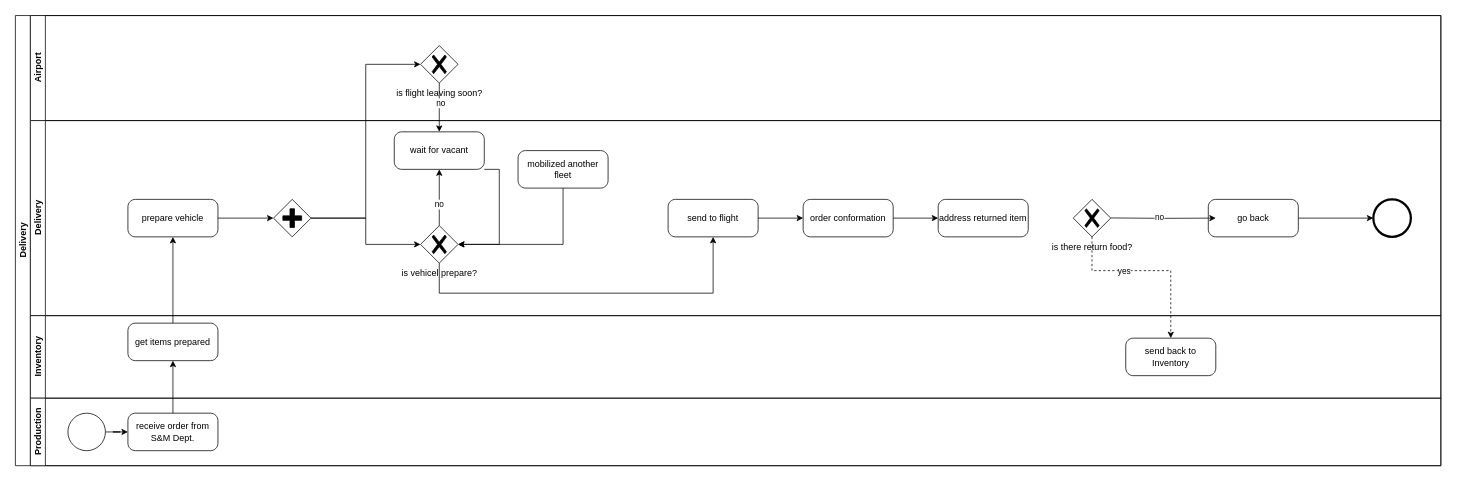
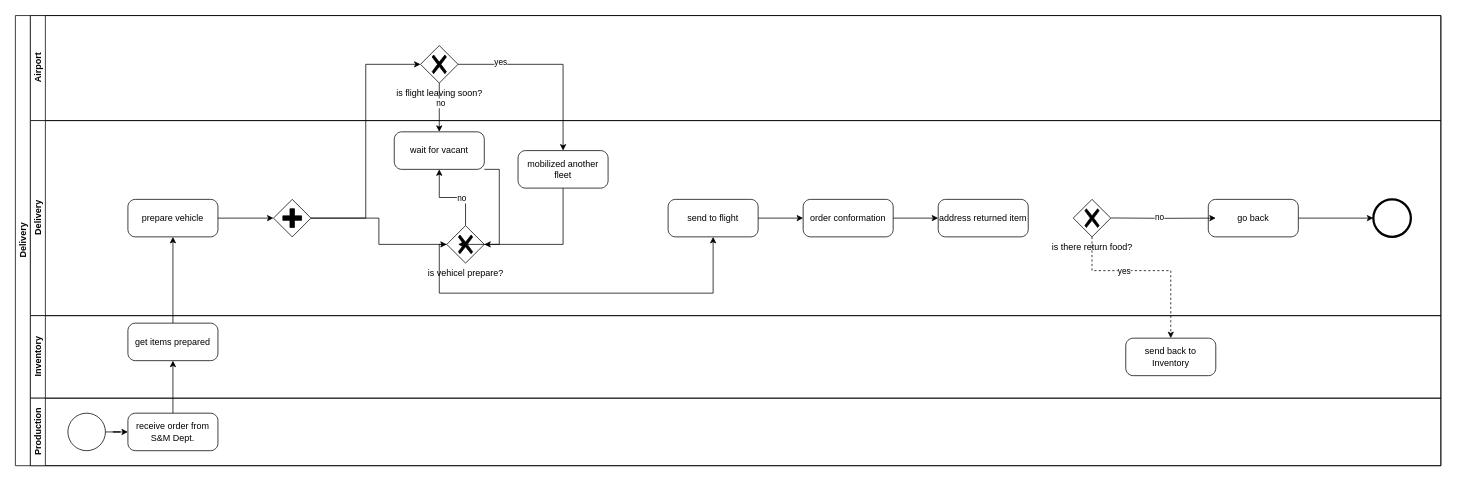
  <mxCell id="0" />
  <mxCell id="1" parent="0" />
  <mxCell id="2" value="Delivery" style="swimlane;html=1;childLayout=stackLayout;resizeParent=1;resizeParentMax=0;horizontal=0;startSize=20;horizontalStack=0;" vertex="1" parent="1"><mxGeometry x="20" y="20" width="1900" height="600" as="geometry" /></mxCell>
  <mxCell id="3" value="Airport" style="swimlane;html=1;startSize=20;horizontal=0;" vertex="1" parent="2"><mxGeometry x="20" width="1880" height="140" as="geometry" /></mxCell>
  <mxCell id="4" value="is flight leaving soon?" style="points=[[0.25,0.25,0],[0.5,0,0],[0.75,0.25,0],[1,0.5,0],[0.75,0.75,0],[0.5,1,0],[0.25,0.75,0],[0,0.5,0]];shape=mxgraph.bpmn.gateway2;html=1;verticalLabelPosition=bottom;labelBackgroundColor=#ffffff;verticalAlign=top;align=center;perimeter=rhombusPerimeter;outlineConnect=0;outline=none;symbol=none;gwType=exclusive;" vertex="1" parent="3"><mxGeometry x="520" y="40" width="50" height="50" as="geometry" /></mxCell>
  <mxCell id="5" value="Delivery" style="swimlane;html=1;startSize=20;horizontal=0;" vertex="1" parent="2"><mxGeometry x="20" y="140" width="1880" height="260" as="geometry" /></mxCell>
  <mxCell id="6" value="prepare vehicle" style="points=[[0.25,0,0],[0.5,0,0],[0.75,0,0],[1,0.25,0],[1,0.5,0],[1,0.75,0],[0.75,1,0],[0.5,1,0],[0.25,1,0],[0,0.75,0],[0,0.5,0],[0,0.25,0]];shape=mxgraph.bpmn.task;whiteSpace=wrap;rectStyle=rounded;size=10;html=1;taskMarker=abstract;" vertex="1" parent="5"><mxGeometry x="130" y="105" width="120" height="50" as="geometry" /></mxCell>
  <mxCell id="7" style="edgeStyle=orthogonalEdgeStyle;rounded=0;orthogonalLoop=1;jettySize=auto;html=1;" edge="1" parent="5" source="9" target="14"><mxGeometry relative="1" as="geometry" /></mxCell>
  <mxCell id="8" value="no" style="edgeLabel;html=1;align=center;verticalAlign=middle;resizable=0;points=[];" vertex="1" connectable="0" parent="7"><mxGeometry x="-0.217" y="1" relative="1" as="geometry"><mxPoint as="offset" /></mxGeometry></mxCell>
- <mxCell id="9" value="is vehicel prepare?" style="points=[[0.25,0.25,0],[0.5,0,0],[0.75,0.25,0],[1,0.5,0],[0.75,0.75,0],[0.5,1,0],[0.25,0.75,0],[0,0.5,0]];shape=mxgraph.bpmn.gateway2;html=1;verticalLabelPosition=bottom;labelBackgroundColor=#ffffff;verticalAlign=top;align=center;perimeter=rhombusPerimeter;outlineConnect=0;outline=none;symbol=none;gwType=exclusive;" vertex="1" parent="5"><mxGeometry x="520" y="140" width="50" height="50" as="geometry" /></mxCell>
+ <mxCell id="9" value="is vehicel prepare?" style="points=[[0.25,0.25,0],[0.5,0,0],[0.75,0.25,0],[1,0.5,0],[0.75,0.75,0],[0.5,1,0],[0.25,0.75,0],[0,0.5,0]];shape=mxgraph.bpmn.gateway2;html=1;verticalLabelPosition=bottom;labelBackgroundColor=#ffffff;verticalAlign=top;align=center;perimeter=rhombusPerimeter;outlineConnect=0;outline=none;symbol=none;gwType=exclusive;" vertex="1" parent="5"><mxGeometry x="555" y="140" width="50" height="50" as="geometry" /></mxCell>
  <mxCell id="10" value="" style="points=[[0.25,0.25,0],[0.5,0,0],[0.75,0.25,0],[1,0.5,0],[0.75,0.75,0],[0.5,1,0],[0.25,0.75,0],[0,0.5,0]];shape=mxgraph.bpmn.gateway2;html=1;verticalLabelPosition=bottom;labelBackgroundColor=#ffffff;verticalAlign=top;align=center;perimeter=rhombusPerimeter;outlineConnect=0;outline=none;symbol=none;gwType=parallel;" vertex="1" parent="5"><mxGeometry x="324" y="105" width="50" height="50" as="geometry" /></mxCell>
  <mxCell id="11" style="edgeStyle=orthogonalEdgeStyle;rounded=0;orthogonalLoop=1;jettySize=auto;html=1;entryX=0;entryY=0.5;entryDx=0;entryDy=0;entryPerimeter=0;" edge="1" parent="5" source="10" target="9"><mxGeometry relative="1" as="geometry" /></mxCell>
  <mxCell id="12" style="edgeStyle=orthogonalEdgeStyle;rounded=0;orthogonalLoop=1;jettySize=auto;html=1;entryX=0;entryY=0.5;entryDx=0;entryDy=0;entryPerimeter=0;" edge="1" parent="5" source="6" target="10"><mxGeometry relative="1" as="geometry" /></mxCell>
  <mxCell id="13" style="edgeStyle=orthogonalEdgeStyle;rounded=0;orthogonalLoop=1;jettySize=auto;html=1;entryX=1;entryY=0.5;entryDx=0;entryDy=0;entryPerimeter=0;" edge="1" parent="5" source="14" target="9"><mxGeometry relative="1" as="geometry"><mxPoint x="640" y="200" as="targetPoint" /><Array as="points"><mxPoint x="625" y="65" /><mxPoint x="625" y="165" /></Array></mxGeometry></mxCell>
  <mxCell id="14" value="wait for vacant" style="points=[[0.25,0,0],[0.5,0,0],[0.75,0,0],[1,0.25,0],[1,0.5,0],[1,0.75,0],[0.75,1,0],[0.5,1,0],[0.25,1,0],[0,0.75,0],[0,0.5,0],[0,0.25,0]];shape=mxgraph.bpmn.task;whiteSpace=wrap;rectStyle=rounded;size=10;html=1;taskMarker=abstract;" vertex="1" parent="5"><mxGeometry x="485" y="15" width="120" height="50" as="geometry" /></mxCell>
  <mxCell id="15" value="mobilized another fleet" style="points=[[0.25,0,0],[0.5,0,0],[0.75,0,0],[1,0.25,0],[1,0.5,0],[1,0.75,0],[0.75,1,0],[0.5,1,0],[0.25,1,0],[0,0.75,0],[0,0.5,0],[0,0.25,0]];shape=mxgraph.bpmn.task;whiteSpace=wrap;rectStyle=rounded;size=10;html=1;taskMarker=abstract;" vertex="1" parent="5"><mxGeometry x="650" y="40" width="120" height="50" as="geometry" /></mxCell>
  <mxCell id="16" style="edgeStyle=orthogonalEdgeStyle;rounded=0;orthogonalLoop=1;jettySize=auto;html=1;" edge="1" parent="5"><mxGeometry relative="1" as="geometry"><mxPoint x="570" y="165" as="targetPoint" /><mxPoint x="710" y="90" as="sourcePoint" /><Array as="points"><mxPoint x="710" y="165" /></Array></mxGeometry></mxCell>
  <mxCell id="17" value="send to flight" style="points=[[0.25,0,0],[0.5,0,0],[0.75,0,0],[1,0.25,0],[1,0.5,0],[1,0.75,0],[0.75,1,0],[0.5,1,0],[0.25,1,0],[0,0.75,0],[0,0.5,0],[0,0.25,0]];shape=mxgraph.bpmn.task;whiteSpace=wrap;rectStyle=rounded;size=10;html=1;taskMarker=abstract;" vertex="1" parent="5"><mxGeometry x="850" y="105" width="120" height="50" as="geometry" /></mxCell>
  <mxCell id="18" style="edgeStyle=orthogonalEdgeStyle;rounded=0;orthogonalLoop=1;jettySize=auto;html=1;entryX=0.5;entryY=1;entryDx=0;entryDy=0;entryPerimeter=0;" edge="1" parent="5" source="9" target="17"><mxGeometry relative="1" as="geometry"><Array as="points"><mxPoint x="545" y="230" /><mxPoint x="910" y="230" /></Array></mxGeometry></mxCell>
  <mxCell id="19" style="edgeStyle=orthogonalEdgeStyle;rounded=0;orthogonalLoop=1;jettySize=auto;html=1;" edge="1" parent="5" source="20" target="23"><mxGeometry relative="1" as="geometry" /></mxCell>
  <mxCell id="20" value="order conformation" style="points=[[0.25,0,0],[0.5,0,0],[0.75,0,0],[1,0.25,0],[1,0.5,0],[1,0.75,0],[0.75,1,0],[0.5,1,0],[0.25,1,0],[0,0.75,0],[0,0.5,0],[0,0.25,0]];shape=mxgraph.bpmn.task;whiteSpace=wrap;rectStyle=rounded;size=10;html=1;taskMarker=abstract;" vertex="1" parent="5"><mxGeometry x="1030" y="105" width="120" height="50" as="geometry" /></mxCell>
  <mxCell id="21" style="edgeStyle=orthogonalEdgeStyle;rounded=0;orthogonalLoop=1;jettySize=auto;html=1;entryX=0;entryY=0.5;entryDx=0;entryDy=0;entryPerimeter=0;" edge="1" parent="5" source="17" target="20"><mxGeometry relative="1" as="geometry" /></mxCell>
  <mxCell id="22" value="" style="points=[[0.145,0.145,0],[0.5,0,0],[0.855,0.145,0],[1,0.5,0],[0.855,0.855,0],[0.5,1,0],[0.145,0.855,0],[0,0.5,0]];shape=mxgraph.bpmn.event;html=1;verticalLabelPosition=bottom;labelBackgroundColor=#ffffff;verticalAlign=top;align=center;perimeter=ellipsePerimeter;outlineConnect=0;aspect=fixed;outline=end;symbol=terminate2;" vertex="1" parent="5"><mxGeometry x="1790" y="105" width="50" height="50" as="geometry" /></mxCell>
  <mxCell id="23" value="address returned item" style="points=[[0.25,0,0],[0.5,0,0],[0.75,0,0],[1,0.25,0],[1,0.5,0],[1,0.75,0],[0.75,1,0],[0.5,1,0],[0.25,1,0],[0,0.75,0],[0,0.5,0],[0,0.25,0]];shape=mxgraph.bpmn.task;whiteSpace=wrap;rectStyle=rounded;size=10;html=1;taskMarker=abstract;" vertex="1" parent="5"><mxGeometry x="1210" y="105" width="120" height="50" as="geometry" /></mxCell>
  <mxCell id="24" value="is there return food?" style="points=[[0.25,0.25,0],[0.5,0,0],[0.75,0.25,0],[1,0.5,0],[0.75,0.75,0],[0.5,1,0],[0.25,0.75,0],[0,0.5,0]];shape=mxgraph.bpmn.gateway2;html=1;verticalLabelPosition=bottom;labelBackgroundColor=#ffffff;verticalAlign=top;align=center;perimeter=rhombusPerimeter;outlineConnect=0;outline=none;symbol=none;gwType=exclusive;" vertex="1" parent="5"><mxGeometry x="1390" y="105" width="50" height="50" as="geometry" /></mxCell>
  <mxCell id="25" style="edgeStyle=orthogonalEdgeStyle;rounded=0;orthogonalLoop=1;jettySize=auto;html=1;" edge="1" parent="5" source="26" target="22"><mxGeometry relative="1" as="geometry" /></mxCell>
  <mxCell id="26" value="go back" style="points=[[0.25,0,0],[0.5,0,0],[0.75,0,0],[1,0.25,0],[1,0.5,0],[1,0.75,0],[0.75,1,0],[0.5,1,0],[0.25,1,0],[0,0.75,0],[0,0.5,0],[0,0.25,0]];shape=mxgraph.bpmn.task;whiteSpace=wrap;rectStyle=rounded;size=10;html=1;taskMarker=abstract;" vertex="1" parent="5"><mxGeometry x="1570" y="105" width="120" height="50" as="geometry" /></mxCell>
  <mxCell id="27" style="edgeStyle=orthogonalEdgeStyle;rounded=0;orthogonalLoop=1;jettySize=auto;html=1;" edge="1" parent="5"><mxGeometry relative="1" as="geometry"><mxPoint x="1440" y="129.78" as="sourcePoint" /><mxPoint x="1580" y="130" as="targetPoint" /></mxGeometry></mxCell>
  <mxCell id="28" value="no" style="edgeLabel;html=1;align=center;verticalAlign=middle;resizable=0;points=[];" vertex="1" connectable="0" parent="27"><mxGeometry x="-0.105" y="2" relative="1" as="geometry"><mxPoint x="1" as="offset" /></mxGeometry></mxCell>
  <mxCell id="29" value="Inventory" style="swimlane;html=1;startSize=20;horizontal=0;" vertex="1" parent="2"><mxGeometry x="20" y="400" width="1880" height="110" as="geometry" /></mxCell>
  <mxCell id="30" value="get items prepared" style="points=[[0.25,0,0],[0.5,0,0],[0.75,0,0],[1,0.25,0],[1,0.5,0],[1,0.75,0],[0.75,1,0],[0.5,1,0],[0.25,1,0],[0,0.75,0],[0,0.5,0],[0,0.25,0]];shape=mxgraph.bpmn.task;whiteSpace=wrap;rectStyle=rounded;size=10;html=1;taskMarker=abstract;" vertex="1" parent="29"><mxGeometry x="130" y="10" width="120" height="50" as="geometry" /></mxCell>
  <mxCell id="31" value="send back to Inventory" style="points=[[0.25,0,0],[0.5,0,0],[0.75,0,0],[1,0.25,0],[1,0.5,0],[1,0.75,0],[0.75,1,0],[0.5,1,0],[0.25,1,0],[0,0.75,0],[0,0.5,0],[0,0.25,0]];shape=mxgraph.bpmn.task;whiteSpace=wrap;rectStyle=rounded;size=10;html=1;taskMarker=abstract;" vertex="1" parent="29"><mxGeometry x="1460" y="30" width="120" height="50" as="geometry" /></mxCell>
  <mxCell id="32" value="Production" style="swimlane;html=1;startSize=20;horizontal=0;" vertex="1" parent="2"><mxGeometry x="20" y="510" width="1880" height="90" as="geometry" /></mxCell>
  <mxCell id="33" style="edgeStyle=orthogonalEdgeStyle;rounded=0;orthogonalLoop=1;jettySize=auto;html=1;" edge="1" parent="32" source="34" target="35"><mxGeometry relative="1" as="geometry" /></mxCell>
  <mxCell id="34" value="" style="points=[[0.145,0.145,0],[0.5,0,0],[0.855,0.145,0],[1,0.5,0],[0.855,0.855,0],[0.5,1,0],[0.145,0.855,0],[0,0.5,0]];shape=mxgraph.bpmn.event;html=1;verticalLabelPosition=bottom;labelBackgroundColor=#ffffff;verticalAlign=top;align=center;perimeter=ellipsePerimeter;outlineConnect=0;aspect=fixed;outline=standard;symbol=general;" vertex="1" parent="32"><mxGeometry x="50" y="20" width="50" height="50" as="geometry" /></mxCell>
  <mxCell id="35" value="receive order from S&amp;amp;M Dept." style="points=[[0.25,0,0],[0.5,0,0],[0.75,0,0],[1,0.25,0],[1,0.5,0],[1,0.75,0],[0.75,1,0],[0.5,1,0],[0.25,1,0],[0,0.75,0],[0,0.5,0],[0,0.25,0]];shape=mxgraph.bpmn.task;whiteSpace=wrap;rectStyle=rounded;size=10;html=1;taskMarker=abstract;" vertex="1" parent="32"><mxGeometry x="130" y="20" width="120" height="50" as="geometry" /></mxCell>
  <mxCell id="36" style="edgeStyle=orthogonalEdgeStyle;rounded=0;orthogonalLoop=1;jettySize=auto;html=1;entryX=0.5;entryY=1;entryDx=0;entryDy=0;entryPerimeter=0;" edge="1" parent="2" source="35" target="30"><mxGeometry relative="1" as="geometry" /></mxCell>
  <mxCell id="37" style="edgeStyle=orthogonalEdgeStyle;rounded=0;orthogonalLoop=1;jettySize=auto;html=1;entryX=0.5;entryY=1;entryDx=0;entryDy=0;entryPerimeter=0;" edge="1" parent="2" source="30" target="6"><mxGeometry relative="1" as="geometry" /></mxCell>
  <mxCell id="38" style="edgeStyle=orthogonalEdgeStyle;rounded=0;orthogonalLoop=1;jettySize=auto;html=1;entryX=0;entryY=0.5;entryDx=0;entryDy=0;entryPerimeter=0;" edge="1" parent="2" source="10" target="4"><mxGeometry relative="1" as="geometry" /></mxCell>
  <mxCell id="39" style="edgeStyle=orthogonalEdgeStyle;rounded=0;orthogonalLoop=1;jettySize=auto;html=1;" edge="1" parent="2" source="4" target="14"><mxGeometry relative="1" as="geometry" /></mxCell>
  <mxCell id="40" value="no" style="edgeLabel;html=1;align=center;verticalAlign=middle;resizable=0;points=[];" vertex="1" connectable="0" parent="39"><mxGeometry x="-0.198" y="1" relative="1" as="geometry"><mxPoint as="offset" /></mxGeometry></mxCell>
+ <mxCell id="41" style="edgeStyle=orthogonalEdgeStyle;rounded=0;orthogonalLoop=1;jettySize=auto;html=1;" edge="1" parent="2" source="4" target="15"><mxGeometry relative="1" as="geometry" /></mxCell>
+ <mxCell id="42" value="yes" style="edgeLabel;html=1;align=center;verticalAlign=middle;resizable=0;points=[];" vertex="1" connectable="0" parent="41"><mxGeometry x="-0.557" y="3" relative="1" as="geometry"><mxPoint as="offset" /></mxGeometry></mxCell>
  <mxCell id="43" style="edgeStyle=orthogonalEdgeStyle;rounded=0;orthogonalLoop=1;jettySize=auto;html=1;exitX=0.5;exitY=1;exitDx=0;exitDy=0;exitPerimeter=0;entryX=0.5;entryY=0;entryDx=0;entryDy=0;entryPerimeter=0;dashed=1;" edge="1" parent="2" source="24" target="31"><mxGeometry relative="1" as="geometry"><mxPoint x="1459.997" y="270.043" as="sourcePoint" /><mxPoint x="1541" y="420" as="targetPoint" /><Array as="points"><mxPoint x="1435" y="340" /><mxPoint x="1540" y="340" /></Array></mxGeometry></mxCell>
  <mxCell id="44" value="yes" style="edgeLabel;html=1;align=center;verticalAlign=middle;resizable=0;points=[];" vertex="1" connectable="0" parent="43"><mxGeometry x="-0.272" relative="1" as="geometry"><mxPoint as="offset" /></mxGeometry></mxCell>
